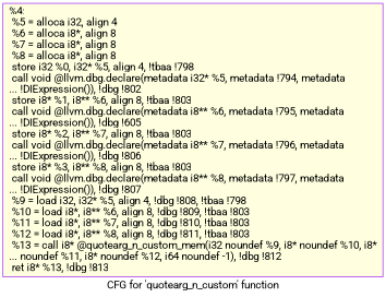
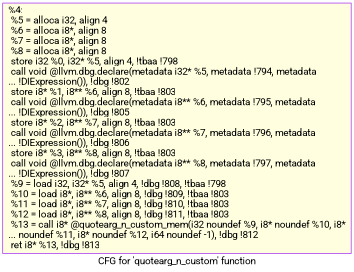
  digraph {
    label="CFG for 'quotearg_n_custom' function"
    fontname=Roboto
-   n1 [color=purple fillcolor=lightyellow label="{%4:\l  %5 = alloca i32, align 4\l  %6 = alloca i8*, align 8\l  %7 = alloca i8*, align 8\l  %8 = alloca i8*, align 8\l  store i32 %0, i32* %5, align 4, !tbaa !798\l  call void @llvm.dbg.declare(metadata i32* %5, metadata !794, metadata\l... !DIExpression()), !dbg !802\l  store i8* %1, i8** %6, align 8, !tbaa !803\l  call void @llvm.dbg.declare(metadata i8** %6, metadata !795, metadata\l... !DIExpression()), !dbg !605\l  store i8* %2, i8** %7, align 8, !tbaa !803\l  call void @llvm.dbg.declare(metadata i8** %7, metadata !796, metadata\l... !DIExpression()), !dbg !806\l  store i8* %3, i8** %8, align 8, !tbaa !803\l  call void @llvm.dbg.declare(metadata i8** %8, metadata !797, metadata\l... !DIExpression()), !dbg !807\l  %9 = load i32, i32* %5, align 4, !dbg !808, !tbaa !798\l  %10 = load i8*, i8** %6, align 8, !dbg !809, !tbaa !803\l  %11 = load i8*, i8** %7, align 8, !dbg !810, !tbaa !803\l  %12 = load i8*, i8** %8, align 8, !dbg !811, !tbaa !803\l  %13 = call i8* @quotearg_n_custom_mem(i32 noundef %9, i8* noundef %10, i8*\l... noundef %11, i8* noundef %12, i64 noundef -1), !dbg !812\l  ret i8* %13, !dbg !813\l}" shape=record style=filled fontname=Roboto]
+   n1 [color=purple fillcolor=lightyellow label="{%4:\l  %5 = alloca i32, align 4\l  %6 = alloca i8*, align 8\l  %7 = alloca i8*, align 8\l  %8 = alloca i8*, align 8\l  store i32 %0, i32* %5, align 4, !tbaa !798\l  call void @llvm.dbg.declare(metadata i32* %5, metadata !794, metadata\l... !DIExpression()), !dbg !802\l  store i8* %1, i8** %6, align 8, !tbaa !803\l  call void @llvm.dbg.declare(metadata i8** %6, metadata !795, metadata\l... !DIExpression()), !dbg !805\l  store i8* %2, i8** %7, align 8, !tbaa !803\l  call void @llvm.dbg.declare(metadata i8** %7, metadata !796, metadata\l... !DIExpression()), !dbg !806\l  store i8* %3, i8** %8, align 8, !tbaa !803\l  call void @llvm.dbg.declare(metadata i8** %8, metadata !797, metadata\l... !DIExpression()), !dbg !807\l  %9 = load i32, i32* %5, align 4, !dbg !808, !tbaa !798\l  %10 = load i8*, i8** %6, align 8, !dbg !809, !tbaa !803\l  %11 = load i8*, i8** %7, align 8, !dbg !810, !tbaa !803\l  %12 = load i8*, i8** %8, align 8, !dbg !811, !tbaa !803\l  %13 = call i8* @quotearg_n_custom_mem(i32 noundef %9, i8* noundef %10, i8*\l... noundef %11, i8* noundef %12, i64 noundef -1), !dbg !812\l  ret i8* %13, !dbg !813\l}" shape=record style=filled fontname=Roboto]
  }
